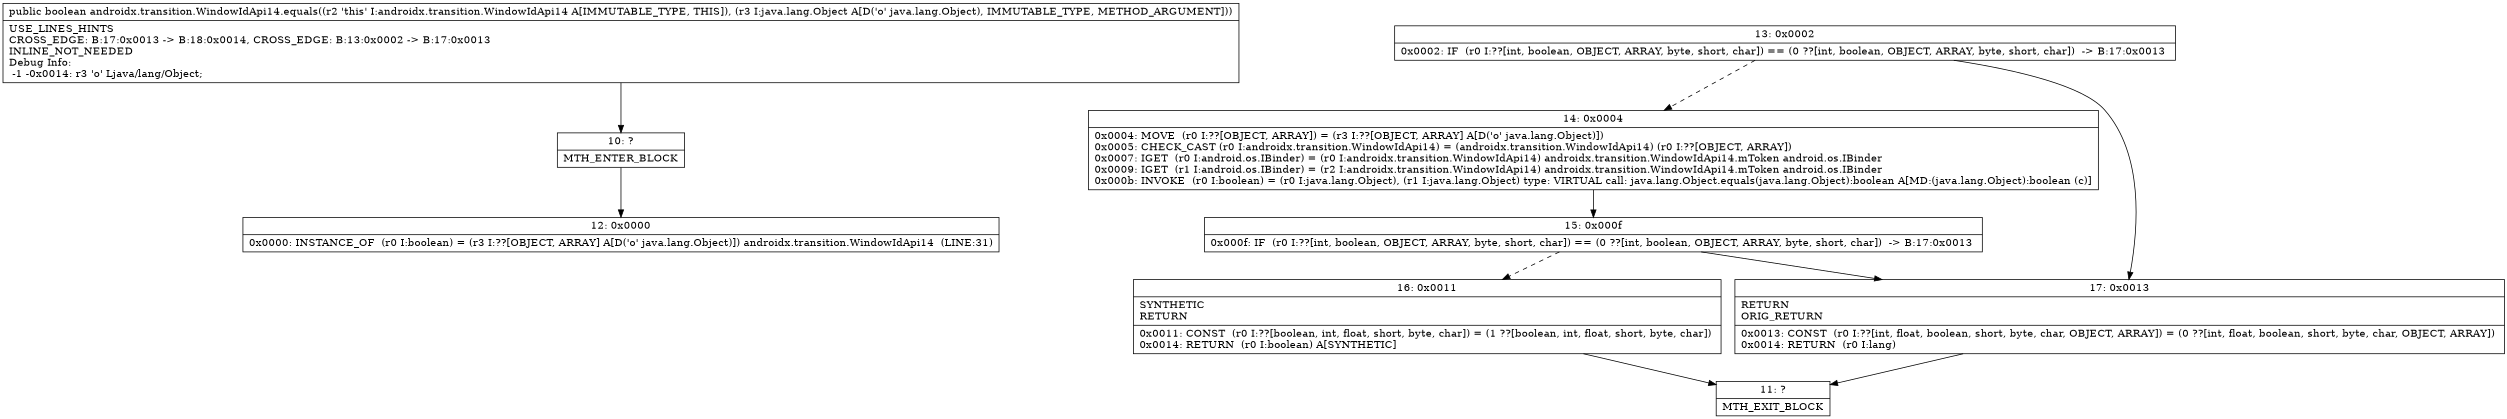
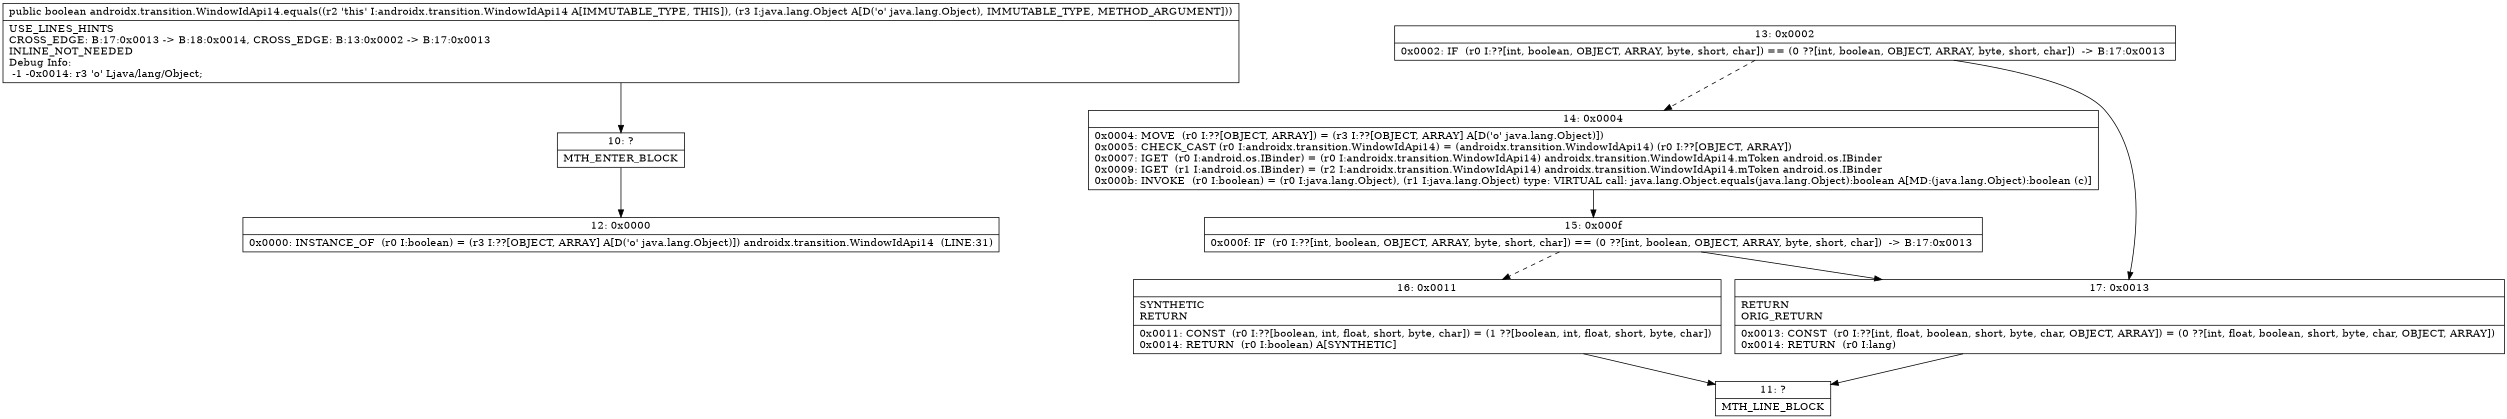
  digraph {
    node [shape=record]
    n1 [label="{10\:\ ?|MTH_ENTER_BLOCK\l}"]
    n2 [label="{12\:\ 0x0000|0x0000: INSTANCE_OF  (r0 I:boolean) = (r3 I:??[OBJECT, ARRAY] A[D('o' java.lang.Object)]) androidx.transition.WindowIdApi14  (LINE:31)\l}"]
    n3 [label="{13\:\ 0x0002|0x0002: IF  (r0 I:??[int, boolean, OBJECT, ARRAY, byte, short, char]) == (0 ??[int, boolean, OBJECT, ARRAY, byte, short, char])  \-\> B:17:0x0013 \l}"]
    n4 [label="{14\:\ 0x0004|0x0004: MOVE  (r0 I:??[OBJECT, ARRAY]) = (r3 I:??[OBJECT, ARRAY] A[D('o' java.lang.Object)]) \l0x0005: CHECK_CAST (r0 I:androidx.transition.WindowIdApi14) = (androidx.transition.WindowIdApi14) (r0 I:??[OBJECT, ARRAY]) \l0x0007: IGET  (r0 I:android.os.IBinder) = (r0 I:androidx.transition.WindowIdApi14) androidx.transition.WindowIdApi14.mToken android.os.IBinder \l0x0009: IGET  (r1 I:android.os.IBinder) = (r2 I:androidx.transition.WindowIdApi14) androidx.transition.WindowIdApi14.mToken android.os.IBinder \l0x000b: INVOKE  (r0 I:boolean) = (r0 I:java.lang.Object), (r1 I:java.lang.Object) type: VIRTUAL call: java.lang.Object.equals(java.lang.Object):boolean A[MD:(java.lang.Object):boolean (c)]\l}"]
    n5 [label="{17\:\ 0x0013|RETURN\lORIG_RETURN\l|0x0013: CONST  (r0 I:??[int, float, boolean, short, byte, char, OBJECT, ARRAY]) = (0 ??[int, float, boolean, short, byte, char, OBJECT, ARRAY]) \l0x0014: RETURN  (r0 I:lang) \l}"]
    n6 [label="{15\:\ 0x000f|0x000f: IF  (r0 I:??[int, boolean, OBJECT, ARRAY, byte, short, char]) == (0 ??[int, boolean, OBJECT, ARRAY, byte, short, char])  \-\> B:17:0x0013 \l}"]
-   n7 [label="{11\:\ ?|MTH_EXIT_BLOCK\l}"]
+   n7 [label="{11\:\ ?|MTH_LINE_BLOCK\l}"]
    n8 [label="{16\:\ 0x0011|SYNTHETIC\lRETURN\l|0x0011: CONST  (r0 I:??[boolean, int, float, short, byte, char]) = (1 ??[boolean, int, float, short, byte, char]) \l0x0014: RETURN  (r0 I:boolean) A[SYNTHETIC]\l}"]
    n9 [label="{public boolean androidx.transition.WindowIdApi14.equals((r2 'this' I:androidx.transition.WindowIdApi14 A[IMMUTABLE_TYPE, THIS]), (r3 I:java.lang.Object A[D('o' java.lang.Object), IMMUTABLE_TYPE, METHOD_ARGUMENT]))  | USE_LINES_HINTS\lCROSS_EDGE: B:17:0x0013 \-\> B:18:0x0014, CROSS_EDGE: B:13:0x0002 \-\> B:17:0x0013\lINLINE_NOT_NEEDED\lDebug Info:\l  \-1 \-0x0014: r3 'o' Ljava\/lang\/Object;\l}"]
    n1 -> n2
    n3 -> n4 [style=dashed]
    n3 -> n5
    n4 -> n6
    n5 -> n7
    n6 -> n5
    n6 -> n8 [style=dashed]
    n8 -> n7
    n9 -> n1
  }
